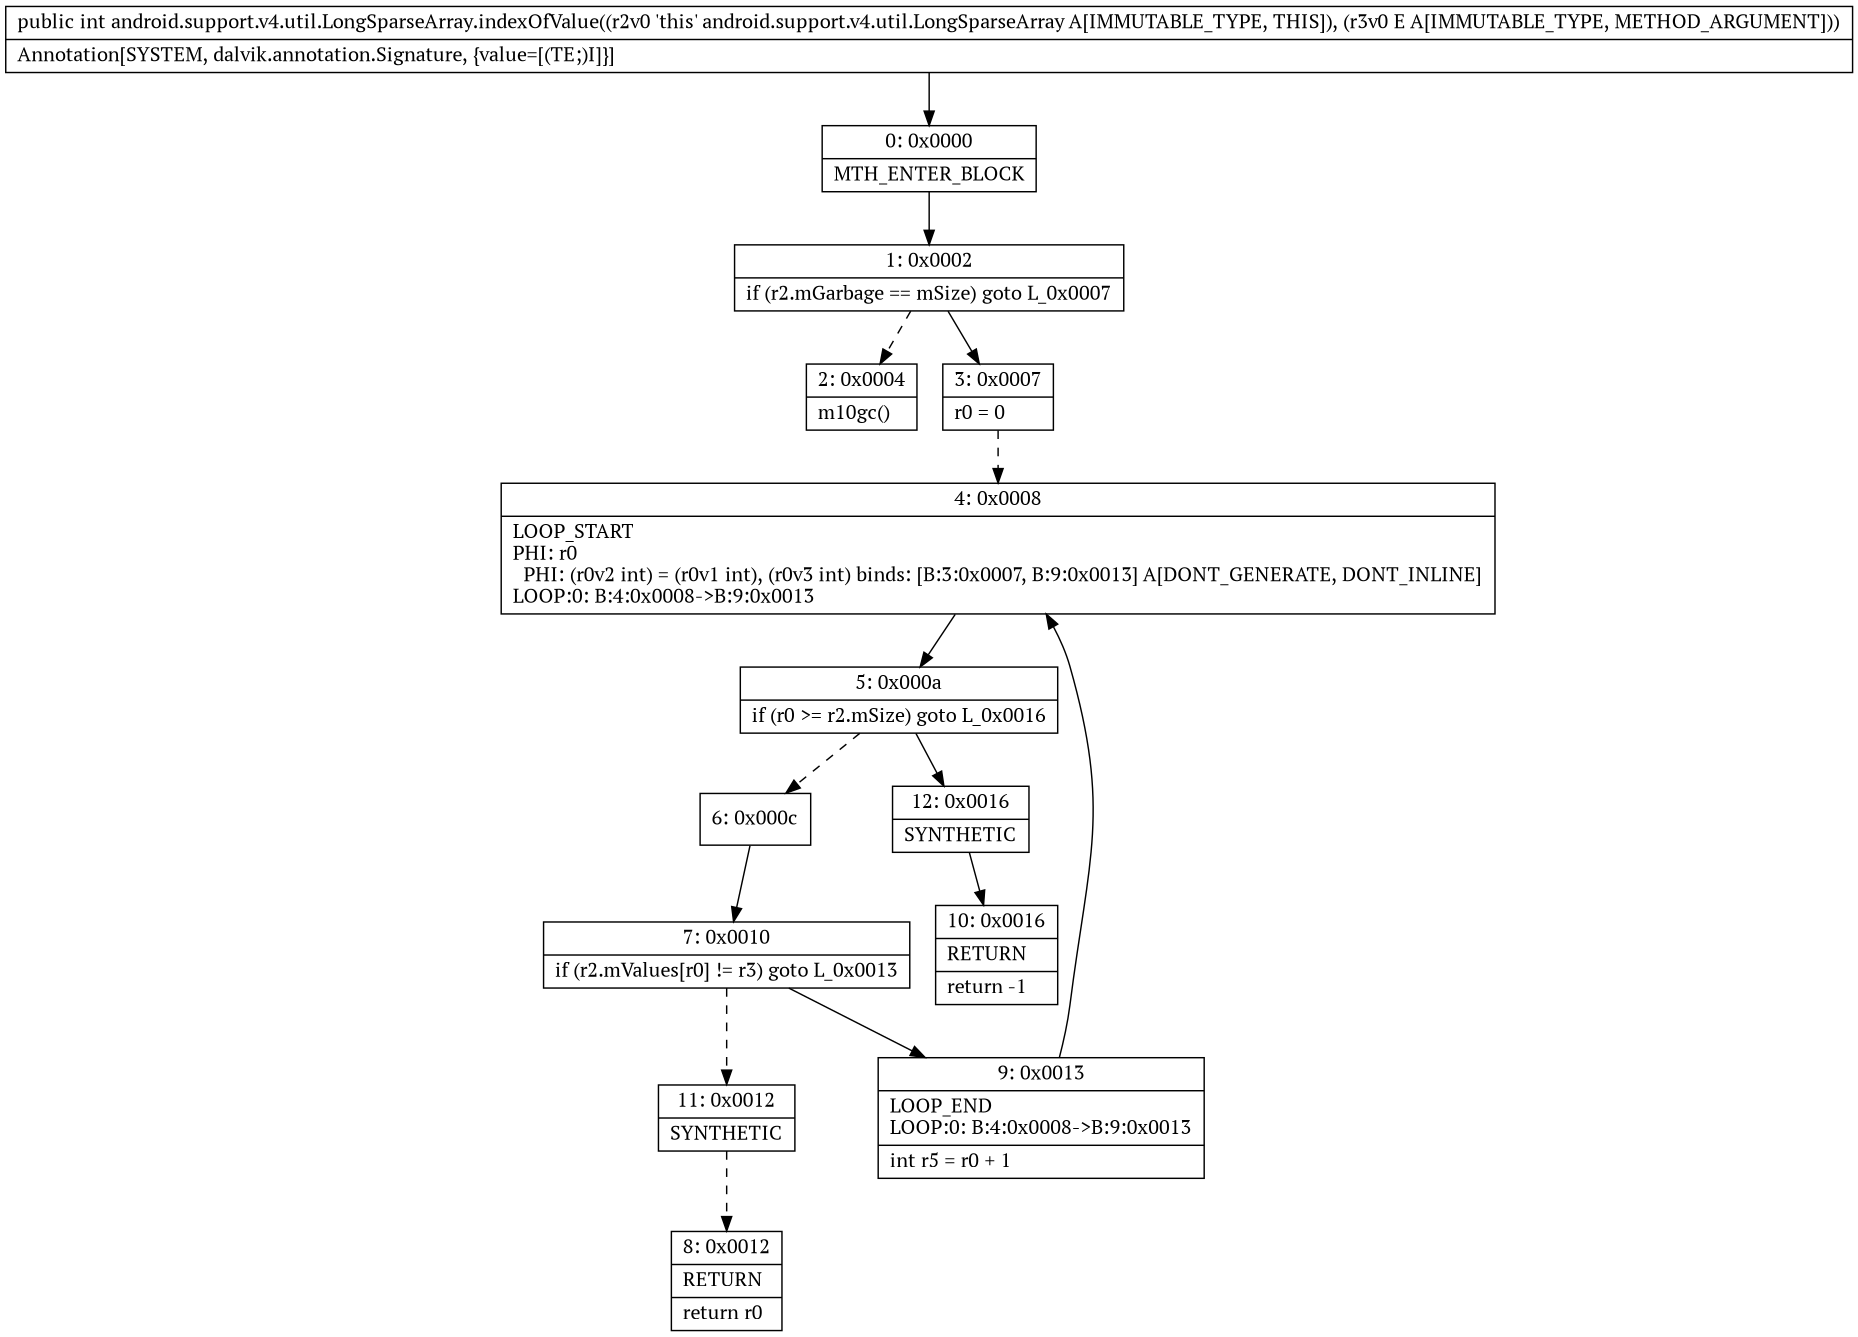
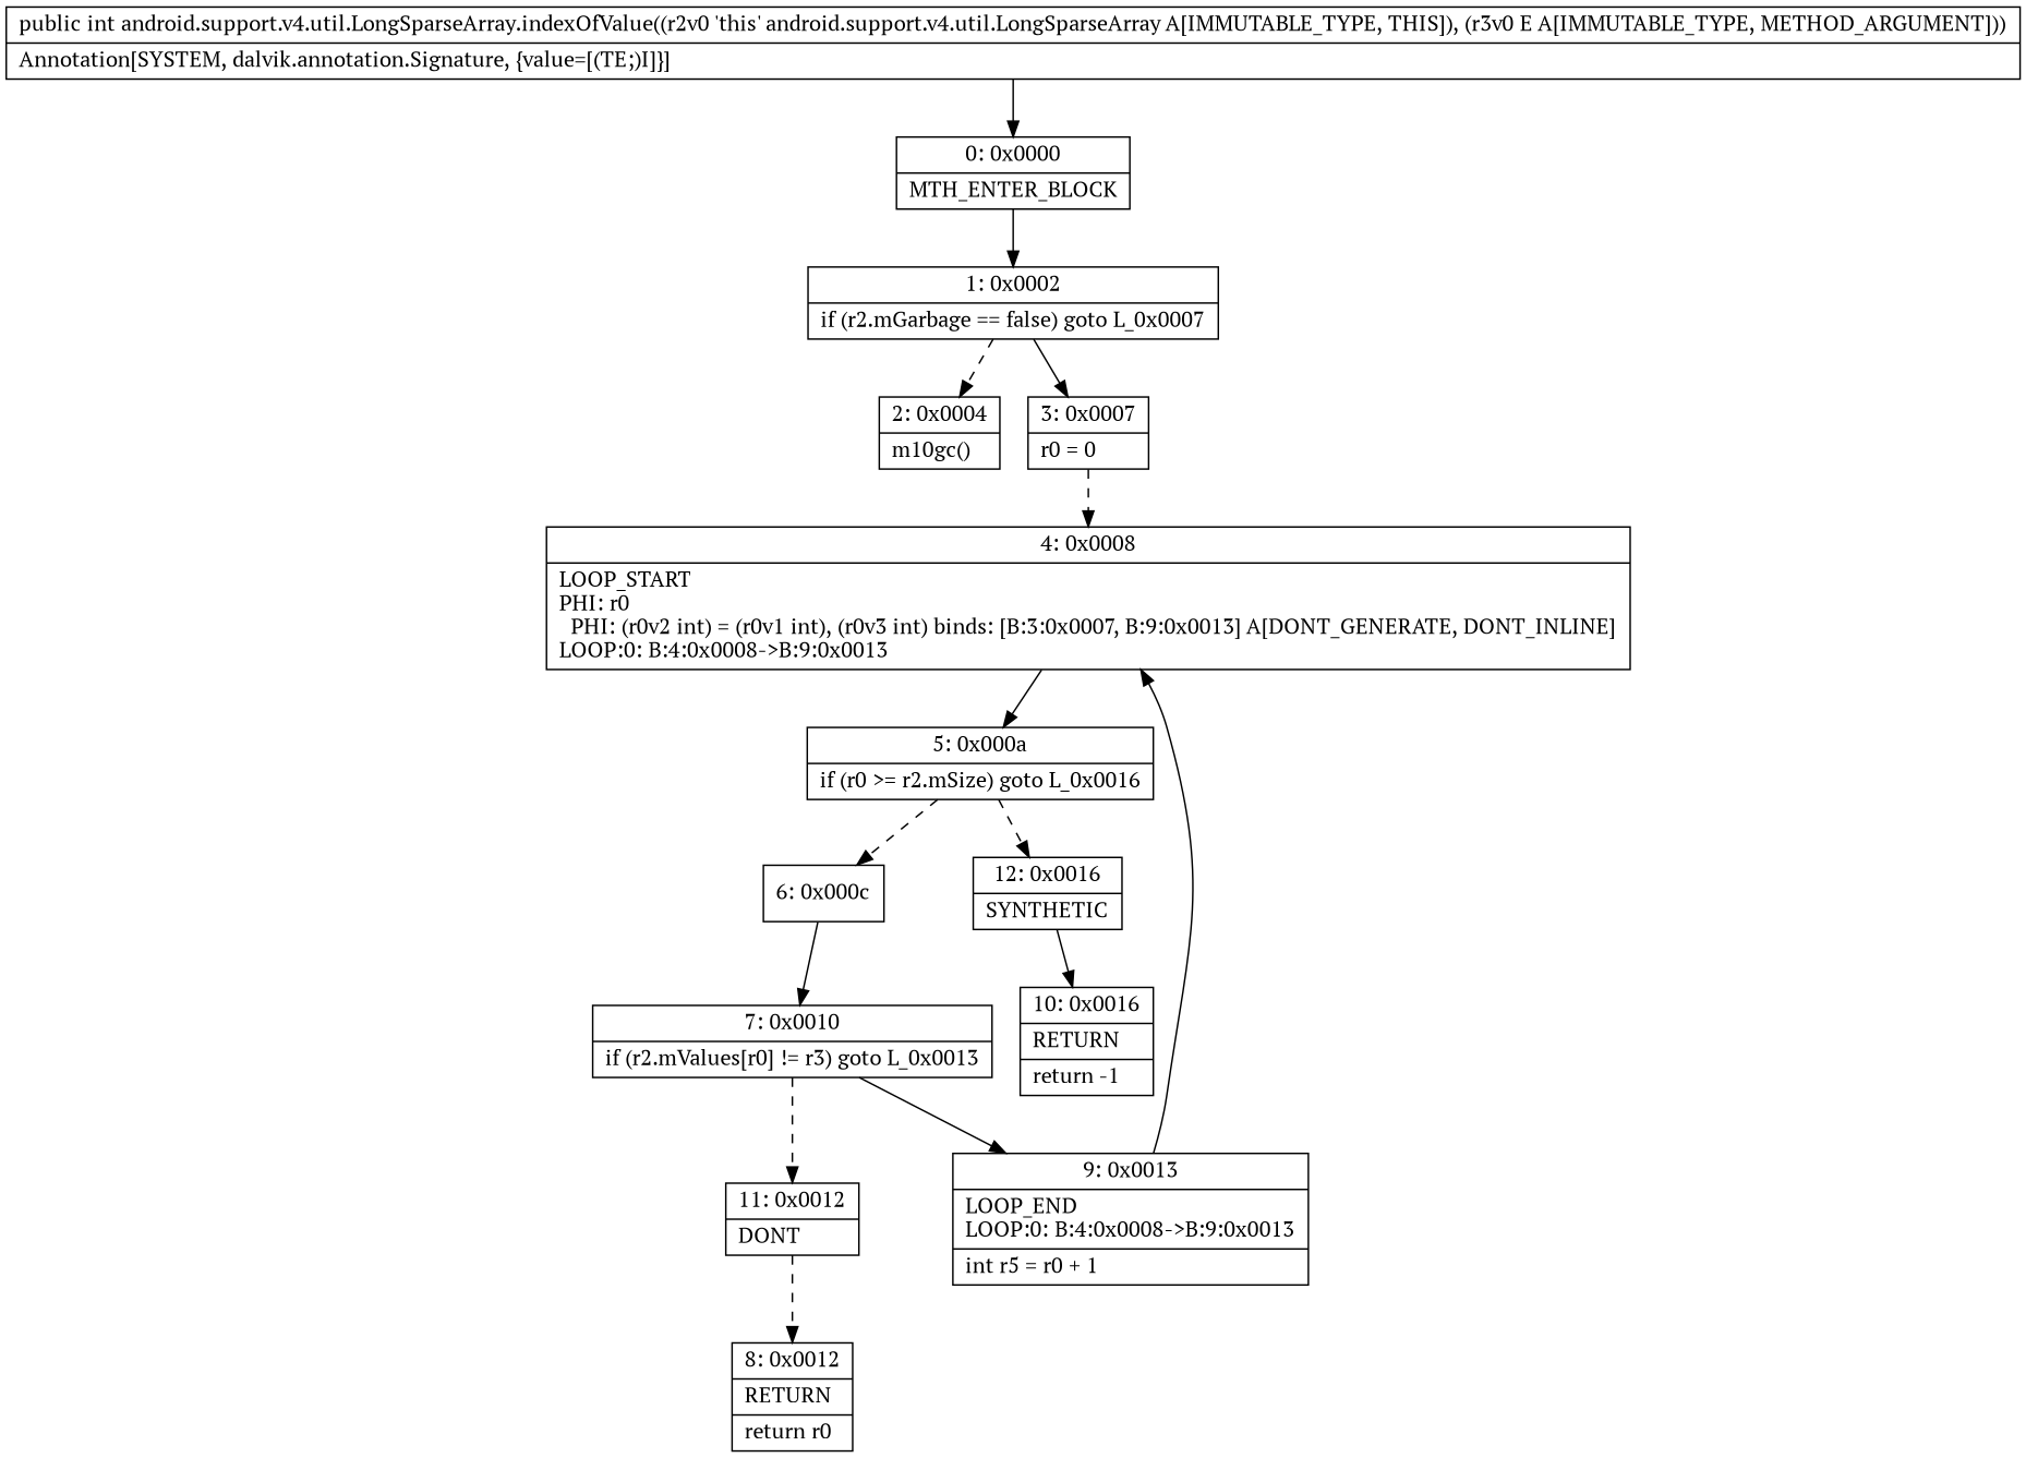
  digraph {
    fontname="PT Serif"
    node [fontname="PT Serif" shape=record]
    edge [fontname="PT Serif"]
    n1 [label="{0\:\ 0x0000|MTH_ENTER_BLOCK\l}"]
-   n2 [label="{1\:\ 0x0002|if (r2.mGarbage == mSize) goto L_0x0007\l}"]
+   n2 [label="{1\:\ 0x0002|if (r2.mGarbage == false) goto L_0x0007\l}"]
    n3 [label="{2\:\ 0x0004|m10gc()\l}"]
    n4 [label="{3\:\ 0x0007|r0 = 0\l}"]
    n5 [label="{4\:\ 0x0008|LOOP_START\lPHI: r0 \l  PHI: (r0v2 int) = (r0v1 int), (r0v3 int) binds: [B:3:0x0007, B:9:0x0013] A[DONT_GENERATE, DONT_INLINE]\lLOOP:0: B:4:0x0008\-\>B:9:0x0013\l}"]
    n6 [label="{5\:\ 0x000a|if (r0 \>= r2.mSize) goto L_0x0016\l}"]
    n7 [label="{6\:\ 0x000c}"]
    n8 [label="{12\:\ 0x0016|SYNTHETIC\l}"]
    n9 [label="{7\:\ 0x0010|if (r2.mValues[r0] != r3) goto L_0x0013\l}"]
    n10 [label="{10\:\ 0x0016|RETURN\l|return \-1\l}"]
    n11 [label="{9\:\ 0x0013|LOOP_END\lLOOP:0: B:4:0x0008\-\>B:9:0x0013\l|int r5 = r0 + 1\l}"]
-   n12 [label="{11\:\ 0x0012|SYNTHETIC\l}"]
+   n12 [label="{11\:\ 0x0012|DONT\l}"]
    n13 [label="{8\:\ 0x0012|RETURN\l|return r0\l}"]
    n14 [label="{public int android.support.v4.util.LongSparseArray.indexOfValue((r2v0 'this' android.support.v4.util.LongSparseArray A[IMMUTABLE_TYPE, THIS]), (r3v0 E A[IMMUTABLE_TYPE, METHOD_ARGUMENT]))  | Annotation[SYSTEM, dalvik.annotation.Signature, \{value=[(TE;)I]\}]\l}"]
    n1 -> n2
    n2 -> n3 [style=dashed]
    n2 -> n4
    n4 -> n5 [style=dashed]
    n5 -> n6
    n6 -> n7 [style=dashed]
-   n6 -> n8
+   n6 -> n8 [style=dashed]
    n7 -> n9
    n8 -> n10
    n9 -> n11
    n9 -> n12 [style=dashed]
    n11 -> n5
    n12 -> n13 [style=dashed]
    n14 -> n1
  }
